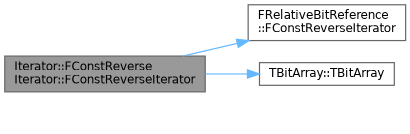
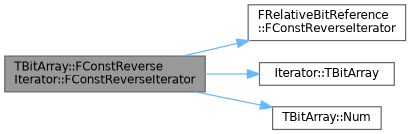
  digraph {
    rankdir=LR
    node [color=grey40 fillcolor=white fontname=Helvetica fontsize=10 shape=box style=filled]
    edge [color=steelblue1 fontname=Helvetica fontsize=10 labelfontname=Helvetica labelfontsize=10 style=solid]
-   n1 [color=gray40 fillcolor=grey60 fontcolor=black height=0.2 label="Iterator::FConstReverse\lIterator::FConstReverseIterator" width=0.4]
+   n1 [color=gray40 fillcolor=grey60 fontcolor=black height=0.2 label="TBitArray::FConstReverse\lIterator::FConstReverseIterator" width=0.4]
    n2 [height=0.2 label="FRelativeBitReference\l::FConstReverseIterator" width=0.4]
-   n3 [height=0.2 label="TBitArray::TBitArray" width=0.4]
+   n3 [height=0.2 label="Iterator::TBitArray" width=0.4]
+   n4 [height=0.2 label="TBitArray::Num" width=0.4]
    n1 -> n2
    n1 -> n3
+   n1 -> n4
  }
